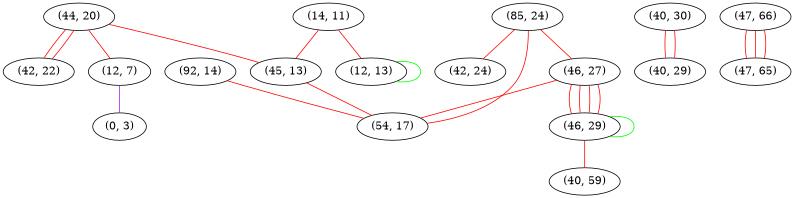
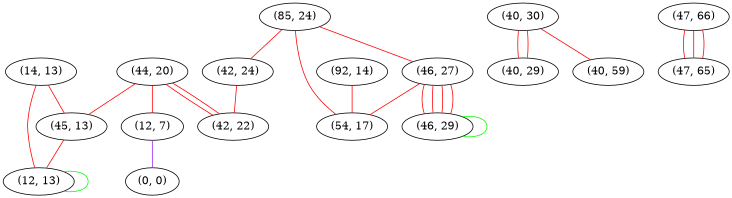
  graph {
    edge [color=red weight=1]
-   "(14, 11)"
+   "(14, 11)" [label="(14, 13)"]
    "(45, 13)"
    "(12, 13)"
    "(54, 17)"
    "(12, 7)"
-   "(0, 0)" [label="(0, 3)"]
+   "(0, 0)"
    "(44, 20)"
    "(42, 22)"
    n9 [label="(85, 24)"]
    "(46, 27)"
    "(42, 24)"
    "(46, 29)"
    "(40, 30)"
    "(40, 29)"
    "(40, 59)"
    "(47, 66)"
    "(47, 65)"
    "(92, 14)"
    "(14, 11)" -- "(45, 13)"
    "(14, 11)" -- "(12, 13)"
-   "(45, 13)" -- "(54, 17)"
+   "(45, 13)" -- "(12, 13)"
    "(12, 13)" -- "(12, 13)" [color=green weight=2]
    "(12, 7)" -- "(0, 0)" [color=purple weight=4]
    "(44, 20)" -- "(45, 13)"
    "(44, 20)" -- "(12, 7)"
    "(44, 20)" -- "(42, 22)"
    "(44, 20)" -- "(42, 22)"
    n9 -- "(54, 17)"
    n9 -- "(46, 27)"
    n9 -- "(42, 24)"
    "(46, 27)" -- "(54, 17)"
    "(46, 27)" -- "(46, 29)"
    "(46, 27)" -- "(46, 29)"
    "(46, 27)" -- "(46, 29)"
    "(46, 27)" -- "(46, 29)"
+   "(42, 24)" -- "(42, 22)"
    "(46, 29)" -- "(46, 29)" [color=green weight=2]
    "(40, 30)" -- "(40, 29)"
    "(40, 30)" -- "(40, 29)"
-   "(46, 29)" -- "(40, 59)"
+   "(40, 30)" -- "(40, 59)"
    "(47, 66)" -- "(47, 65)"
    "(47, 66)" -- "(47, 65)"
    "(47, 66)" -- "(47, 65)"
    "(92, 14)" -- "(54, 17)"
  }
